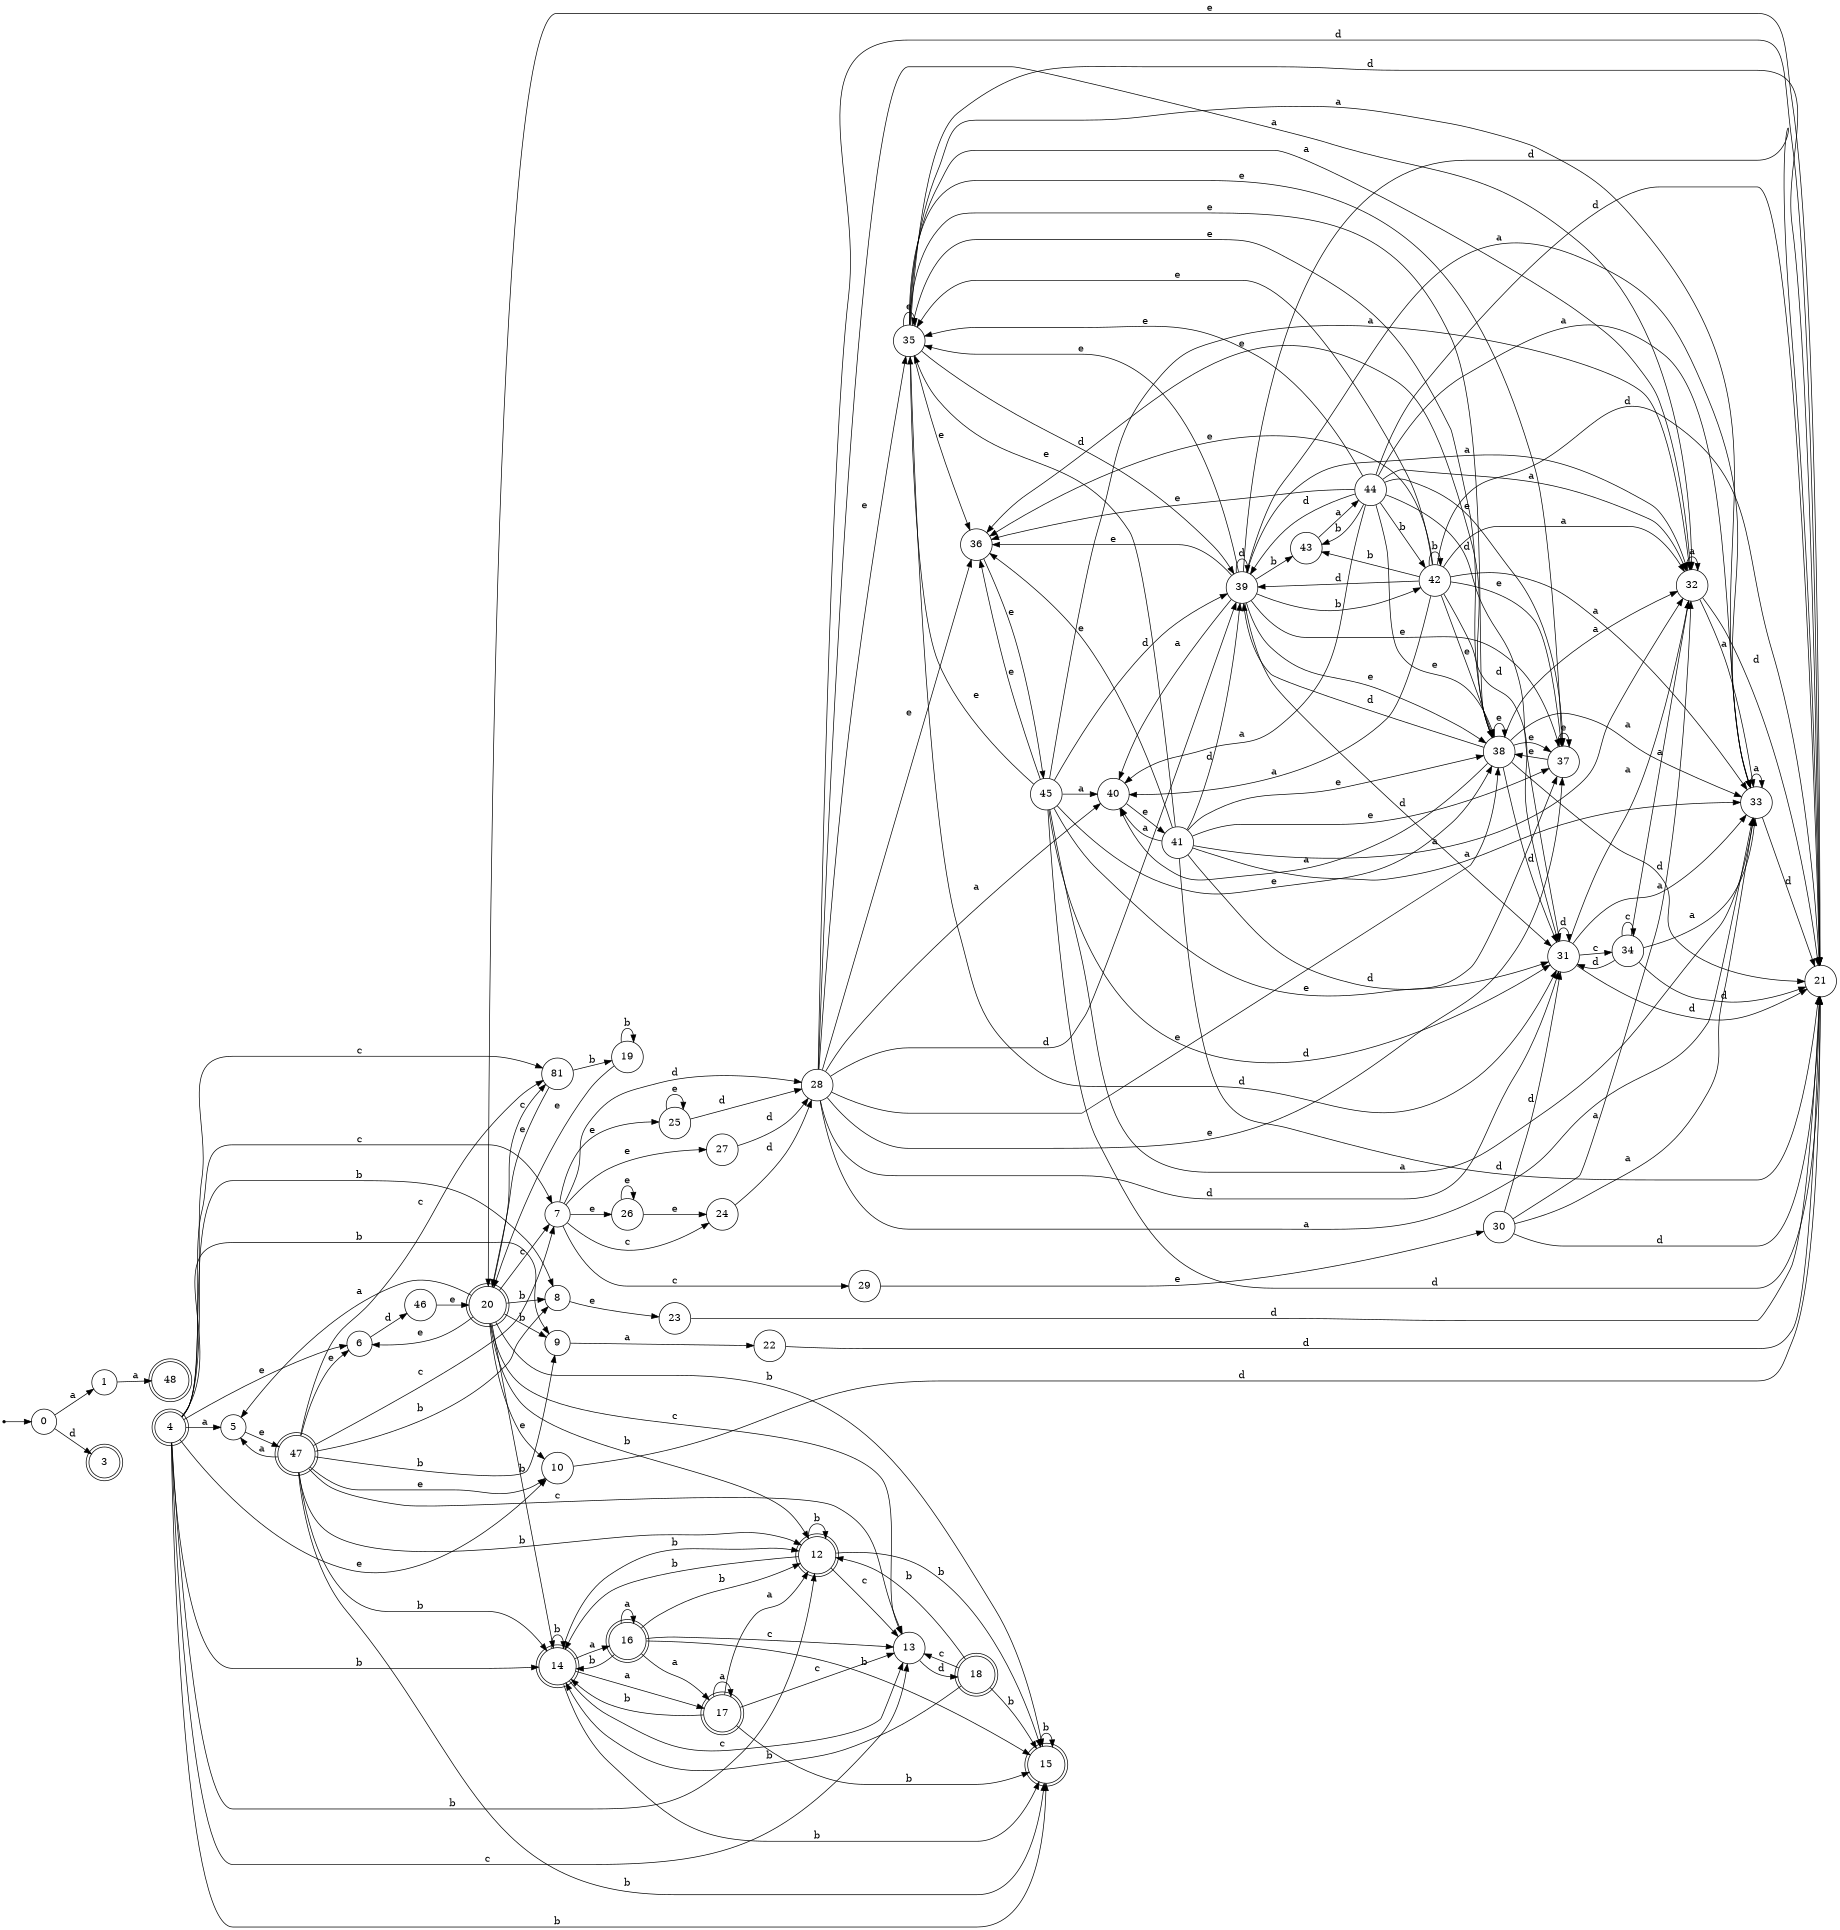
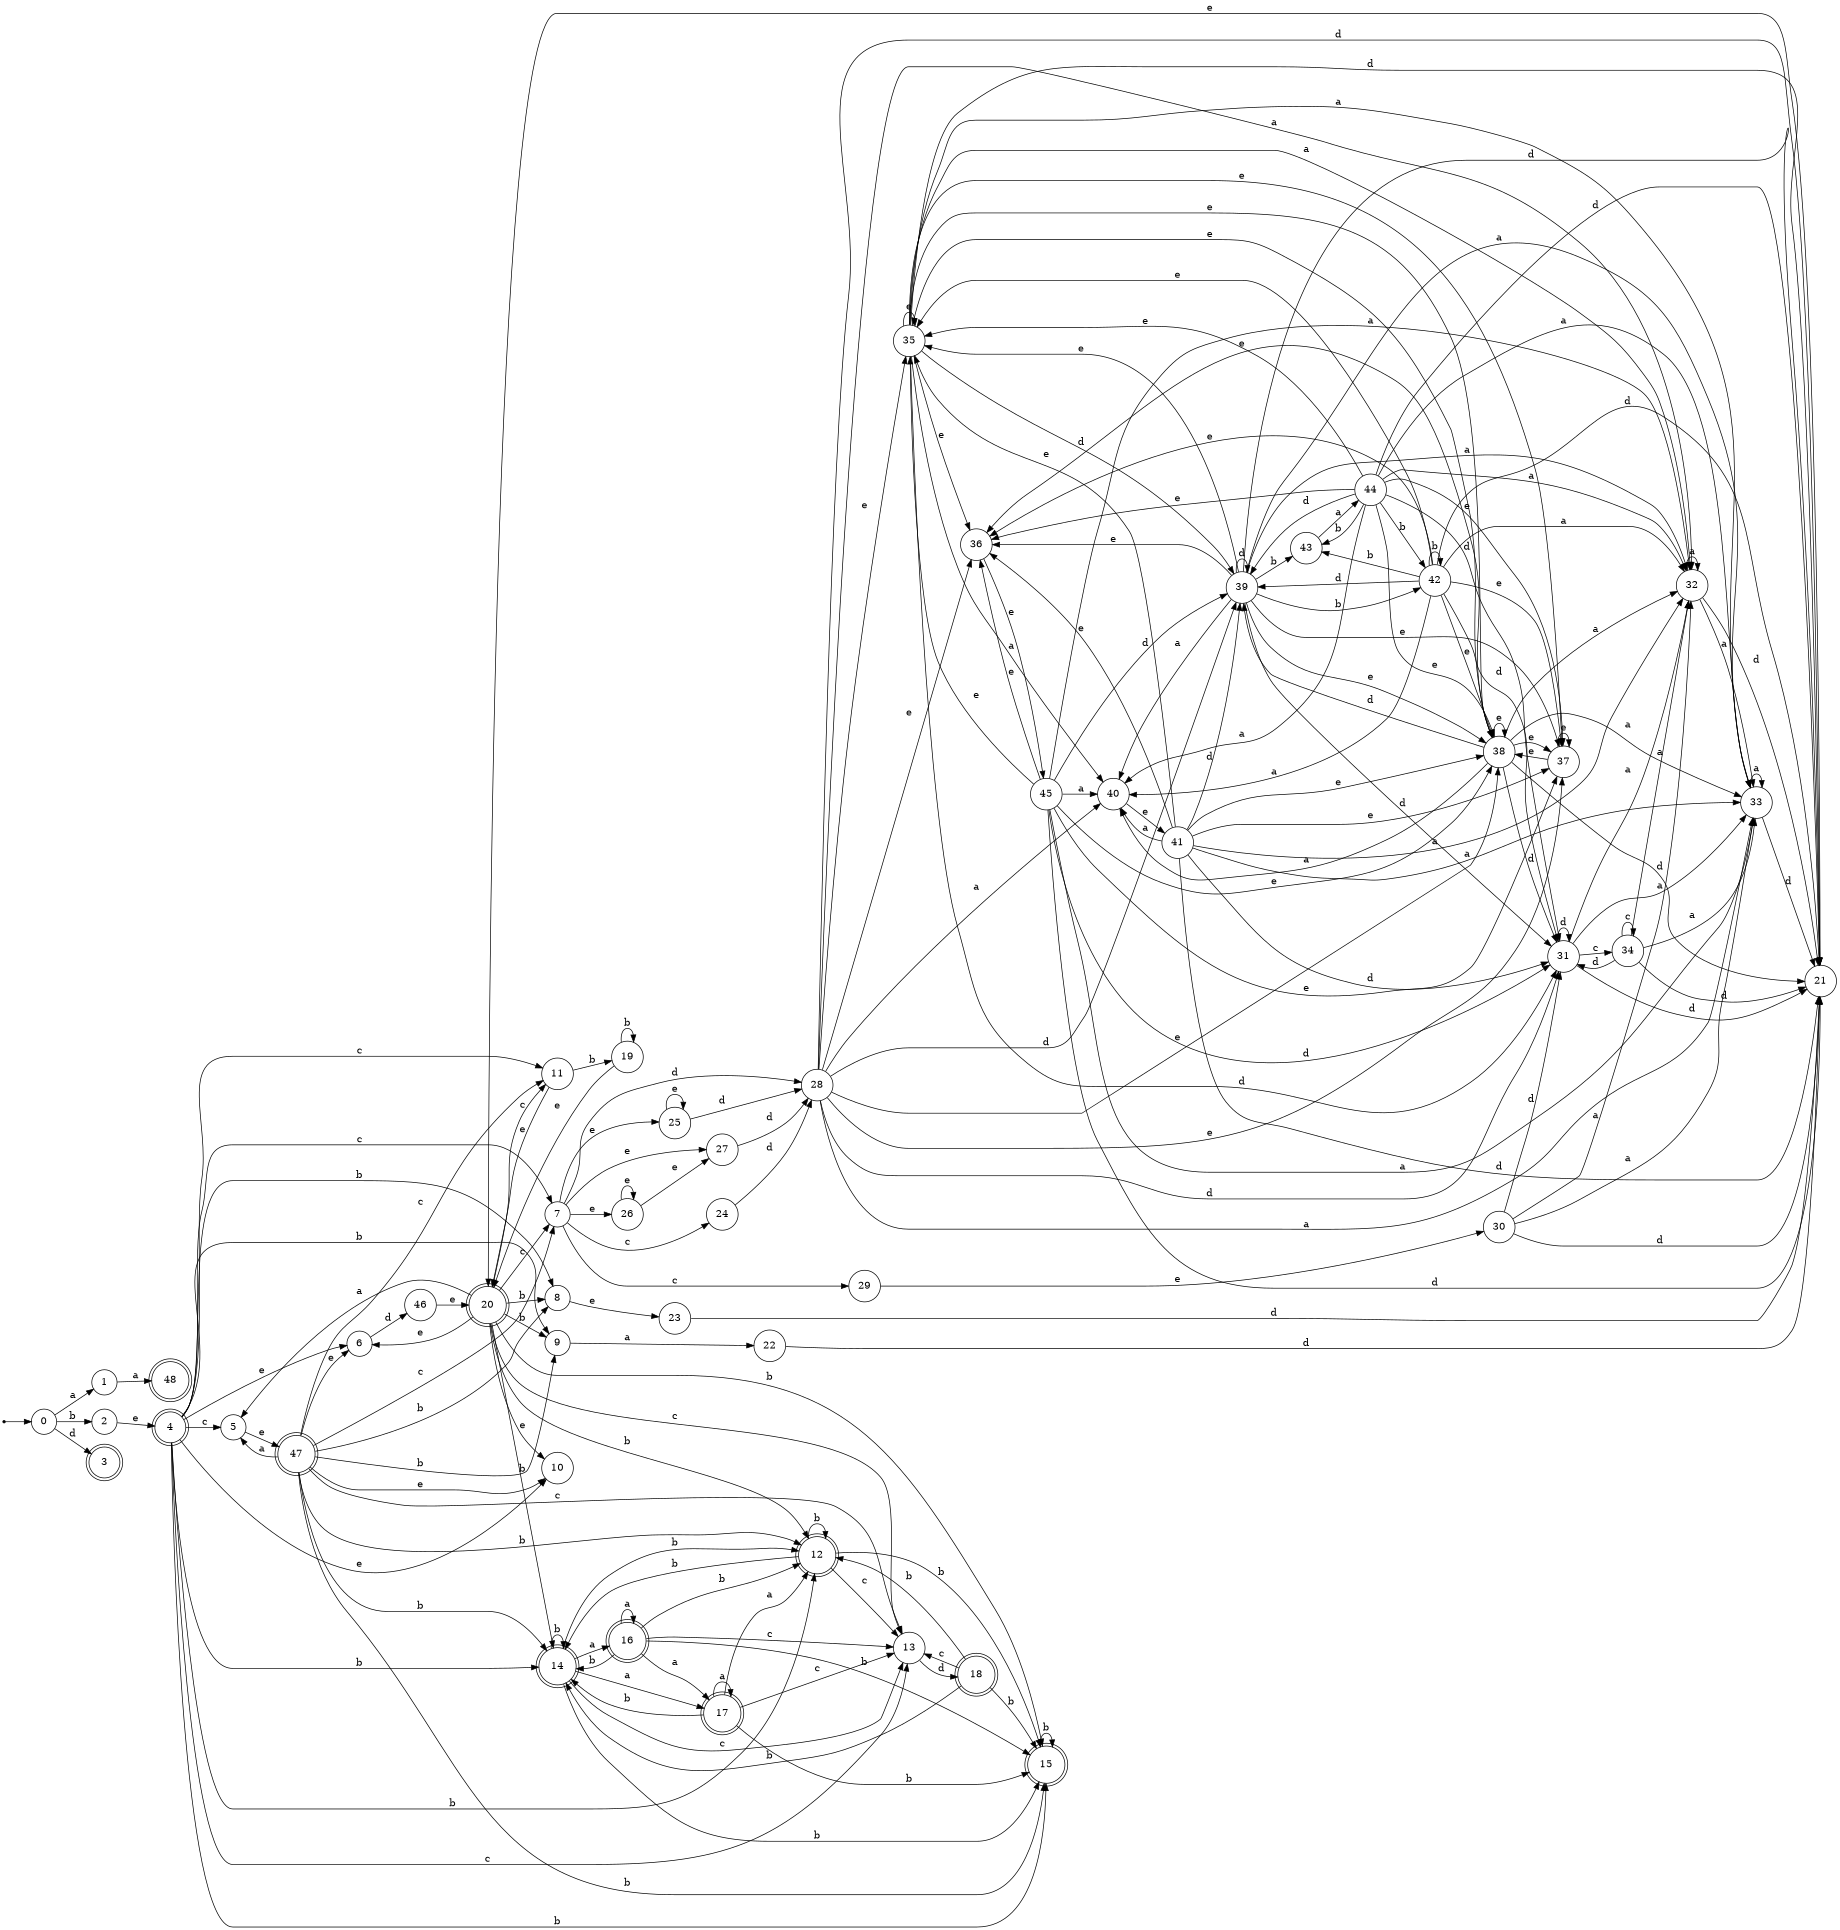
  digraph {
    rankdir=LR
    node [shape=circle]
    dummy0 [shape=point]
    0
    1
+   2
    3 [shape=doublecircle]
    48 [shape=doublecircle]
    4 [shape=doublecircle]
    5
    6
    7
    8
    9
    10
-   11 [label=81]
+   11
    12 [shape=doublecircle]
    13
    14 [shape=doublecircle]
    15 [shape=doublecircle]
    47 [shape=doublecircle]
    46
    24
    25
    26
    27
    28
    29
    23
    22
    21
    19
    20 [shape=doublecircle]
    18 [shape=doublecircle]
    16 [shape=doublecircle]
    17 [shape=doublecircle]
    31
    32
    33
    35
    36
    37
    38
    39
    40
    30
    34
    45
    42
    43
    41
    44
    dummy0 -> 0
    0 -> 1 [label=a]
+   0 -> 2 [label=b]
    0 -> 3 [label=d]
    1 -> 48 [label=a]
-   4 -> 5 [label=a]
+   2 -> 4 [label=e]
+   4 -> 5 [label=c]
    4 -> 6 [label=e]
    4 -> 7 [label=c]
    4 -> 8 [label=b]
    4 -> 9 [label=b]
    4 -> 10 [label=e]
    4 -> 11 [label=c]
    4 -> 12 [label=b]
    4 -> 13 [label=c]
    4 -> 14 [label=b]
    4 -> 15 [label=b]
    5 -> 47 [label=e]
    6 -> 46 [label=d]
    7 -> 24 [label=c]
    7 -> 25 [label=e]
    7 -> 26 [label=e]
    7 -> 27 [label=e]
    7 -> 28 [label=d]
    7 -> 29 [label=c]
    8 -> 23 [label=e]
    9 -> 22 [label=a]
-   10 -> 21 [label=d]
    11 -> 19 [label=b]
    11 -> 20 [label=e]
    12 -> 12 [label=b]
    12 -> 13 [label=c]
    12 -> 14 [label=b]
    12 -> 15 [label=b]
    13 -> 18 [label=d]
    14 -> 12 [label=b]
    14 -> 13 [label=c]
    14 -> 14 [label=b]
    14 -> 15 [label=b]
    14 -> 16 [label=a]
    14 -> 17 [label=a]
    15 -> 15 [label=b]
    47 -> 5 [label=a]
    47 -> 6 [label=e]
    47 -> 7 [label=c]
    47 -> 8 [label=b]
    47 -> 9 [label=b]
    47 -> 10 [label=e]
    47 -> 11 [label=c]
    47 -> 12 [label=b]
    47 -> 13 [label=c]
    47 -> 14 [label=b]
    47 -> 15 [label=b]
    46 -> 20 [label=e]
    24 -> 28 [label=d]
    25 -> 25 [label=e]
    25 -> 28 [label=d]
    26 -> 26 [label=e]
-   26 -> 24 [label=e]
+   26 -> 27 [label=e]
    27 -> 28 [label=d]
    28 -> 21 [label=d]
    28 -> 31 [label=d]
    28 -> 32 [label=a]
    28 -> 33 [label=a]
    28 -> 35 [label=e]
    28 -> 36 [label=e]
    28 -> 37 [label=e]
    28 -> 38 [label=e]
    28 -> 39 [label=d]
    28 -> 40 [label=a]
    29 -> 30 [label=e]
    23 -> 21 [label=d]
    22 -> 21 [label=d]
    21 -> 20 [label=e]
    19 -> 19 [label=b]
    19 -> 20 [label=e]
    20 -> 5 [label=a]
    20 -> 6 [label=e]
    20 -> 7 [label=c]
    20 -> 8 [label=b]
    20 -> 9 [label=b]
    20 -> 10 [label=e]
    20 -> 11 [label=c]
    20 -> 12 [label=b]
    20 -> 13 [label=c]
    20 -> 14 [label=b]
    20 -> 15 [label=b]
    18 -> 12 [label=b]
    18 -> 13 [label=c]
    18 -> 14 [label=b]
    18 -> 15 [label=b]
    16 -> 12 [label=b]
    16 -> 13 [label=c]
    16 -> 14 [label=b]
    16 -> 15 [label=b]
    16 -> 16 [label=a]
    16 -> 17 [label=a]
    17 -> 12 [label=a]
    17 -> 13 [label=c]
    17 -> 14 [label=b]
    17 -> 15 [label=b]
    17 -> 17 [label=a]
    31 -> 21 [label=d]
    31 -> 31 [label=d]
    31 -> 32 [label=a]
    31 -> 33 [label=a]
    31 -> 34 [label=c]
    32 -> 21 [label=d]
    32 -> 32 [label=a]
    32 -> 33 [label=a]
    33 -> 21 [label=d]
    33 -> 33 [label=a]
    35 -> 21 [label=d]
    35 -> 31 [label=d]
    35 -> 32 [label=a]
    35 -> 33 [label=a]
    35 -> 35 [label=e]
    35 -> 36 [label=e]
    35 -> 37 [label=e]
    35 -> 38 [label=e]
    35 -> 39 [label=d]
+   35 -> 40 [label=a]
    36 -> 45 [label=e]
    37 -> 37 [label=e]
    37 -> 38 [label=e]
    38 -> 21 [label=d]
    38 -> 31 [label=d]
    38 -> 32 [label=a]
    38 -> 33 [label=a]
    38 -> 35 [label=e]
    38 -> 36 [label=e]
    38 -> 37 [label=e]
    38 -> 38 [label=e]
    38 -> 39 [label=d]
    38 -> 40 [label=a]
    39 -> 21 [label=d]
    39 -> 31 [label=d]
    39 -> 32 [label=a]
    39 -> 33 [label=a]
    39 -> 35 [label=e]
    39 -> 36 [label=e]
    39 -> 37 [label=e]
    39 -> 38 [label=e]
    39 -> 39 [label=d]
    39 -> 40 [label=a]
    39 -> 42 [label=b]
    39 -> 43 [label=b]
    40 -> 41 [label=e]
    30 -> 21 [label=d]
    30 -> 31 [label=d]
    30 -> 32 [label=a]
    30 -> 33 [label=a]
    34 -> 21 [label=d]
    34 -> 31 [label=d]
    34 -> 32 [label=a]
    34 -> 33 [label=a]
    34 -> 34 [label=c]
    45 -> 21 [label=d]
    45 -> 31 [label=d]
    45 -> 32 [label=a]
    45 -> 33 [label=a]
    45 -> 35 [label=e]
    45 -> 36 [label=e]
    45 -> 37 [label=e]
    45 -> 38 [label=e]
    45 -> 39 [label=d]
    45 -> 40 [label=a]
    42 -> 21 [label=d]
    42 -> 31 [label=d]
    42 -> 32 [label=a]
-   42 -> 33 [label=a]
    42 -> 35 [label=e]
    42 -> 36 [label=e]
    42 -> 37 [label=e]
    42 -> 38 [label=e]
    42 -> 39 [label=d]
    42 -> 40 [label=a]
    42 -> 42 [label=b]
    42 -> 43 [label=b]
    43 -> 44 [label=a]
    41 -> 21 [label=d]
    41 -> 31 [label=d]
    41 -> 32 [label=a]
    41 -> 33 [label=a]
    41 -> 35 [label=e]
    41 -> 36 [label=e]
    41 -> 37 [label=e]
    41 -> 38 [label=e]
    41 -> 39 [label=d]
    41 -> 40 [label=a]
    44 -> 21 [label=d]
    44 -> 31 [label=d]
    44 -> 32 [label=a]
    44 -> 33 [label=a]
    44 -> 35 [label=e]
    44 -> 36 [label=e]
    44 -> 37 [label=e]
    44 -> 38 [label=e]
    44 -> 39 [label=d]
    44 -> 40 [label=a]
    44 -> 42 [label=b]
    44 -> 43 [label=b]
  }
